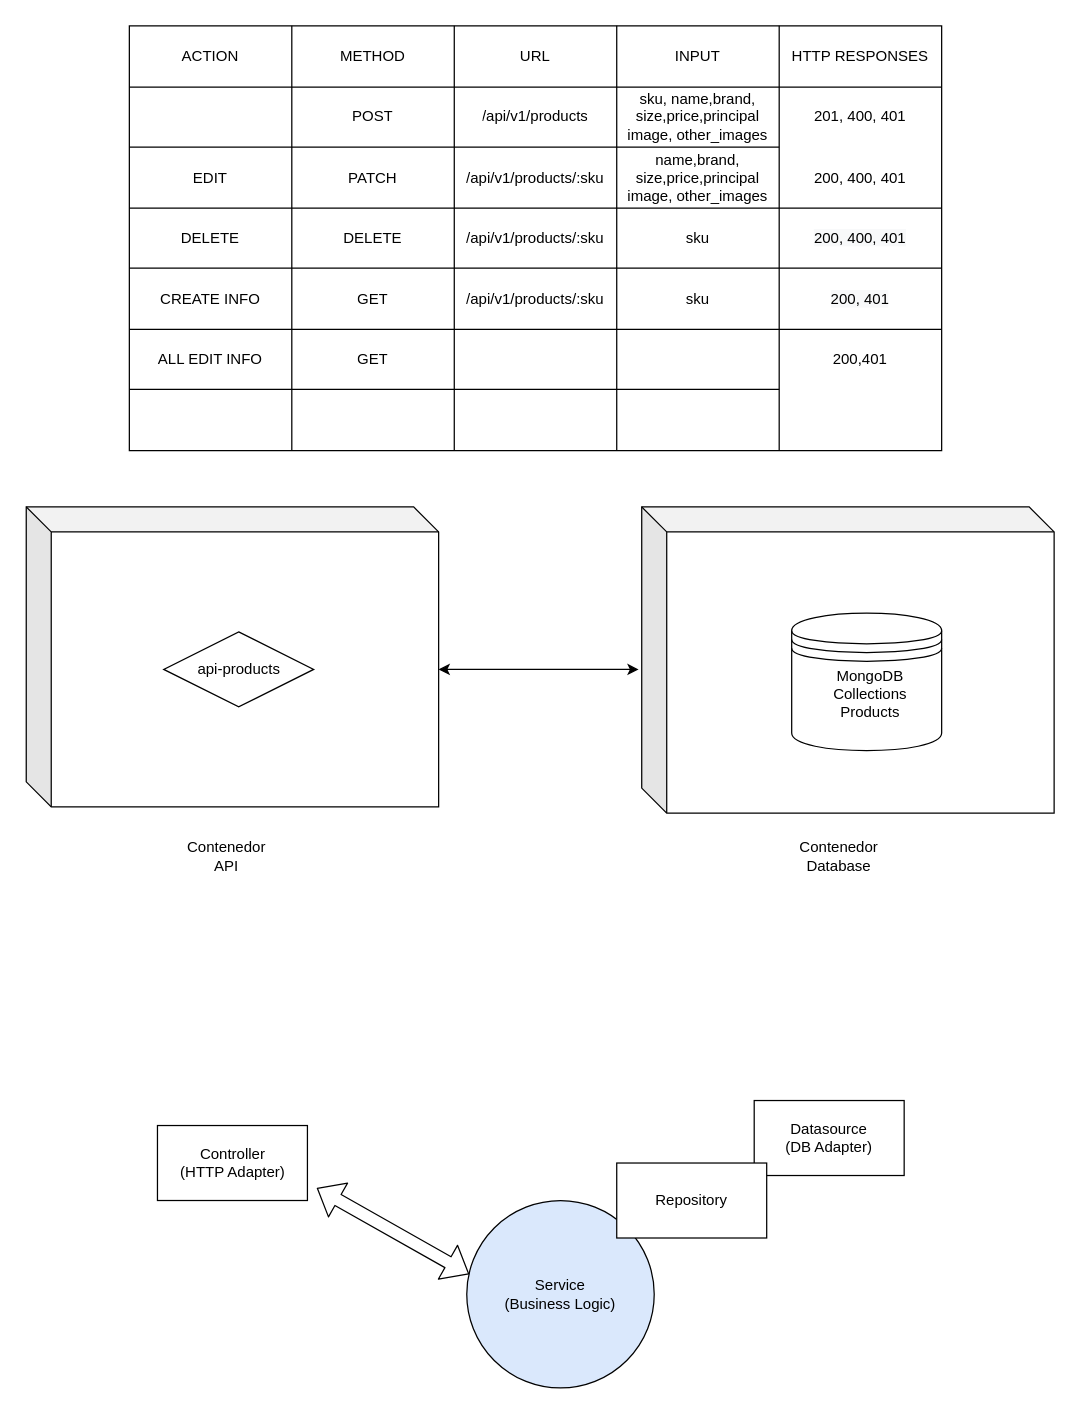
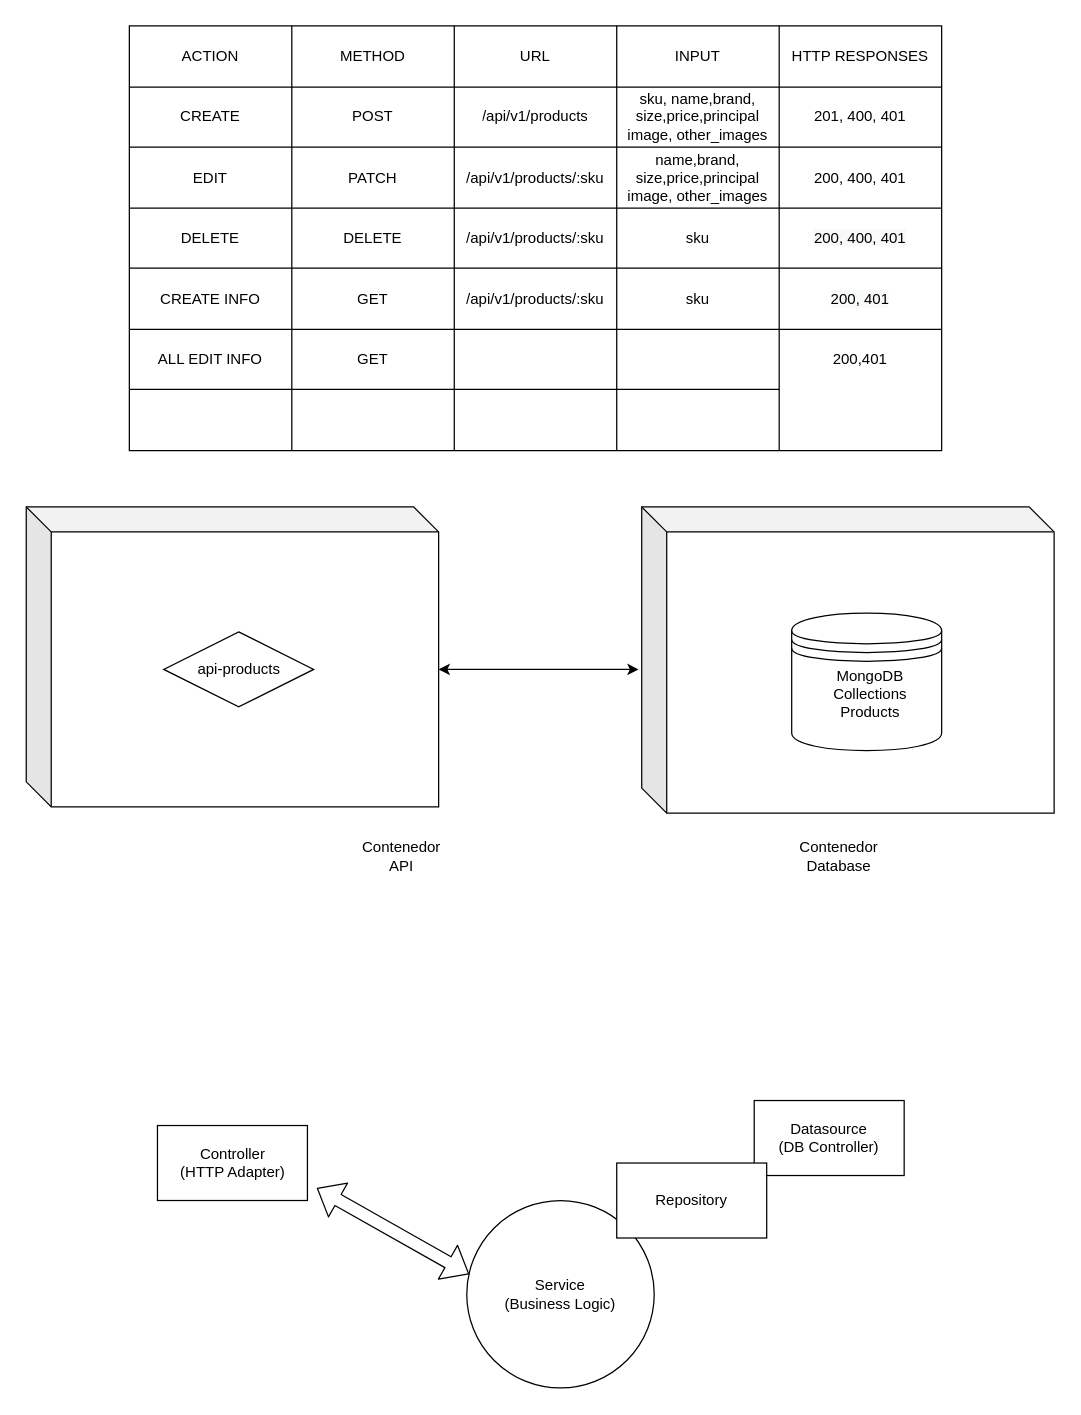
  <mxCell id="0" />
  <mxCell id="1" parent="0" />
  <mxCell id="2" value="" style="shape=table;startSize=0;container=1;collapsible=0;childLayout=tableLayout;" vertex="1" parent="1"><mxGeometry x="103" y="20" width="650" height="340" as="geometry" /></mxCell>
  <mxCell id="3" value="" style="shape=partialRectangle;collapsible=0;dropTarget=0;pointerEvents=0;fillColor=none;top=0;left=0;bottom=0;right=0;points=[[0,0.5],[1,0.5]];portConstraint=eastwest;" vertex="1" parent="2"><mxGeometry width="650" height="49" as="geometry" /></mxCell>
  <mxCell id="4" value="ACTION" style="shape=partialRectangle;html=1;whiteSpace=wrap;connectable=0;overflow=hidden;fillColor=none;top=0;left=0;bottom=0;right=0;" vertex="1" parent="3"><mxGeometry width="130" height="49" as="geometry" /></mxCell>
  <mxCell id="5" value="METHOD" style="shape=partialRectangle;html=1;whiteSpace=wrap;connectable=0;overflow=hidden;fillColor=none;top=0;left=0;bottom=0;right=0;" vertex="1" parent="3"><mxGeometry x="130" width="130" height="49" as="geometry" /></mxCell>
  <mxCell id="6" value="URL" style="shape=partialRectangle;html=1;whiteSpace=wrap;connectable=0;overflow=hidden;fillColor=none;top=0;left=0;bottom=0;right=0;" vertex="1" parent="3"><mxGeometry x="260" width="130" height="49" as="geometry" /></mxCell>
  <mxCell id="7" value="INPUT" style="shape=partialRectangle;html=1;whiteSpace=wrap;connectable=0;overflow=hidden;fillColor=none;top=0;left=0;bottom=0;right=0;" vertex="1" parent="3"><mxGeometry x="390" width="130" height="49" as="geometry" /></mxCell>
  <mxCell id="8" value="HTTP RESPONSES" style="shape=partialRectangle;html=1;whiteSpace=wrap;connectable=0;overflow=hidden;fillColor=none;top=0;left=0;bottom=0;right=0;" vertex="1" parent="3"><mxGeometry x="520" width="130" height="49" as="geometry" /></mxCell>
  <mxCell id="9" value="" style="shape=partialRectangle;collapsible=0;dropTarget=0;pointerEvents=0;fillColor=none;top=0;left=0;bottom=0;right=0;points=[[0,0.5],[1,0.5]];portConstraint=eastwest;" vertex="1" parent="2"><mxGeometry y="49" width="650" height="48" as="geometry" /></mxCell>
+ <mxCell id="10" value="CREATE" style="shape=partialRectangle;html=1;whiteSpace=wrap;connectable=0;overflow=hidden;fillColor=none;top=0;left=0;bottom=0;right=0;" vertex="1" parent="9"><mxGeometry width="130" height="48" as="geometry" /></mxCell>
  <mxCell id="11" value="POST" style="shape=partialRectangle;html=1;whiteSpace=wrap;connectable=0;overflow=hidden;fillColor=none;top=0;left=0;bottom=0;right=0;" vertex="1" parent="9"><mxGeometry x="130" width="130" height="48" as="geometry" /></mxCell>
  <mxCell id="12" value="&lt;span style=&quot;text-align: left&quot;&gt;/api/v1/products&lt;/span&gt;" style="shape=partialRectangle;html=1;whiteSpace=wrap;connectable=0;overflow=hidden;fillColor=none;top=0;left=0;bottom=0;right=0;" vertex="1" parent="9"><mxGeometry x="260" width="130" height="48" as="geometry" /></mxCell>
  <mxCell id="13" value="sku, name,brand, size,price,principal image, other_images" style="shape=partialRectangle;html=1;whiteSpace=wrap;connectable=0;overflow=hidden;fillColor=none;top=0;left=0;bottom=0;right=0;" vertex="1" parent="9"><mxGeometry x="390" width="130" height="48" as="geometry" /></mxCell>
  <mxCell id="14" value="201, 400, 401" style="shape=partialRectangle;html=1;whiteSpace=wrap;connectable=0;overflow=hidden;fillColor=none;top=0;left=0;bottom=0;right=0;" vertex="1" parent="9"><mxGeometry x="520" width="130" height="48" as="geometry" /></mxCell>
  <mxCell id="15" value="" style="shape=partialRectangle;collapsible=0;dropTarget=0;pointerEvents=0;fillColor=none;top=0;left=0;bottom=0;right=0;points=[[0,0.5],[1,0.5]];portConstraint=eastwest;" vertex="1" parent="2"><mxGeometry y="97" width="650" height="49" as="geometry" /></mxCell>
  <mxCell id="16" value="EDIT" style="shape=partialRectangle;html=1;whiteSpace=wrap;connectable=0;overflow=hidden;fillColor=none;top=0;left=0;bottom=0;right=0;" vertex="1" parent="15"><mxGeometry width="130" height="49" as="geometry" /></mxCell>
  <mxCell id="17" value="PATCH" style="shape=partialRectangle;html=1;whiteSpace=wrap;connectable=0;overflow=hidden;fillColor=none;top=0;left=0;bottom=0;right=0;" vertex="1" parent="15"><mxGeometry x="130" width="130" height="49" as="geometry" /></mxCell>
  <mxCell id="18" value="&lt;span style=&quot;text-align: left&quot;&gt;/api/v1/products/:sku&lt;/span&gt;" style="shape=partialRectangle;html=1;whiteSpace=wrap;connectable=0;overflow=hidden;fillColor=none;top=0;left=0;bottom=0;right=0;" vertex="1" parent="15"><mxGeometry x="260" width="130" height="49" as="geometry" /></mxCell>
  <mxCell id="19" value="&lt;span&gt;name,brand, size,price,principal image, other_images&lt;/span&gt;" style="shape=partialRectangle;html=1;whiteSpace=wrap;connectable=0;overflow=hidden;fillColor=none;top=0;left=0;bottom=0;right=0;" vertex="1" parent="15"><mxGeometry x="390" width="130" height="49" as="geometry" /></mxCell>
  <mxCell id="20" value="200, 400, 401" style="shape=partialRectangle;html=1;whiteSpace=wrap;connectable=0;overflow=hidden;fillColor=none;top=0;left=0;bottom=0;right=0;" vertex="1" parent="15"><mxGeometry x="520" width="130" height="49" as="geometry" /></mxCell>
  <mxCell id="21" value="" style="shape=partialRectangle;collapsible=0;dropTarget=0;pointerEvents=0;fillColor=none;top=0;left=0;bottom=0;right=0;points=[[0,0.5],[1,0.5]];portConstraint=eastwest;" vertex="1" parent="2"><mxGeometry y="146" width="650" height="48" as="geometry" /></mxCell>
  <mxCell id="22" value="DELETE" style="shape=partialRectangle;html=1;whiteSpace=wrap;connectable=0;overflow=hidden;fillColor=none;top=0;left=0;bottom=0;right=0;" vertex="1" parent="21"><mxGeometry width="130" height="48" as="geometry" /></mxCell>
  <mxCell id="23" value="DELETE" style="shape=partialRectangle;html=1;whiteSpace=wrap;connectable=0;overflow=hidden;fillColor=none;top=0;left=0;bottom=0;right=0;" vertex="1" parent="21"><mxGeometry x="130" width="130" height="48" as="geometry" /></mxCell>
  <mxCell id="24" value="&lt;span style=&quot;text-align: left&quot;&gt;/api/v1/products/:sku&lt;/span&gt;" style="shape=partialRectangle;html=1;whiteSpace=wrap;connectable=0;overflow=hidden;fillColor=none;top=0;left=0;bottom=0;right=0;" vertex="1" parent="21"><mxGeometry x="260" width="130" height="48" as="geometry" /></mxCell>
  <mxCell id="25" value="sku" style="shape=partialRectangle;html=1;whiteSpace=wrap;connectable=0;overflow=hidden;fillColor=none;top=0;left=0;bottom=0;right=0;" vertex="1" parent="21"><mxGeometry x="390" width="130" height="48" as="geometry" /></mxCell>
  <mxCell id="26" value="&lt;meta charset=&quot;utf-8&quot;&gt;&lt;span style=&quot;color: rgb(0, 0, 0); font-family: helvetica; font-size: 12px; font-style: normal; font-weight: 400; letter-spacing: normal; text-align: center; text-indent: 0px; text-transform: none; word-spacing: 0px; background-color: rgb(248, 249, 250); display: inline; float: none;&quot;&gt;200, 400, 401&lt;/span&gt;" style="shape=partialRectangle;html=1;whiteSpace=wrap;connectable=0;overflow=hidden;fillColor=none;top=0;left=0;bottom=0;right=0;" vertex="1" parent="21"><mxGeometry x="520" width="130" height="48" as="geometry" /></mxCell>
  <mxCell id="27" value="" style="shape=partialRectangle;collapsible=0;dropTarget=0;pointerEvents=0;fillColor=none;top=0;left=0;bottom=0;right=0;points=[[0,0.5],[1,0.5]];portConstraint=eastwest;" vertex="1" parent="2"><mxGeometry y="194" width="650" height="49" as="geometry" /></mxCell>
  <mxCell id="28" value="CREATE INFO" style="shape=partialRectangle;html=1;whiteSpace=wrap;connectable=0;overflow=hidden;fillColor=none;top=0;left=0;bottom=0;right=0;" vertex="1" parent="27"><mxGeometry width="130" height="49" as="geometry" /></mxCell>
  <mxCell id="29" value="GET" style="shape=partialRectangle;html=1;whiteSpace=wrap;connectable=0;overflow=hidden;fillColor=none;top=0;left=0;bottom=0;right=0;" vertex="1" parent="27"><mxGeometry x="130" width="130" height="49" as="geometry" /></mxCell>
  <mxCell id="30" value="&lt;span style=&quot;text-align: left&quot;&gt;/api/v1/products/:sku&lt;/span&gt;" style="shape=partialRectangle;html=1;whiteSpace=wrap;connectable=0;overflow=hidden;fillColor=none;top=0;left=0;bottom=0;right=0;" vertex="1" parent="27"><mxGeometry x="260" width="130" height="49" as="geometry" /></mxCell>
  <mxCell id="31" value="sku" style="shape=partialRectangle;html=1;whiteSpace=wrap;connectable=0;overflow=hidden;fillColor=none;top=0;left=0;bottom=0;right=0;" vertex="1" parent="27"><mxGeometry x="390" width="130" height="49" as="geometry" /></mxCell>
  <mxCell id="32" value="&lt;span style=&quot;color: rgb(0 , 0 , 0) ; font-family: &amp;#34;helvetica&amp;#34; ; font-size: 12px ; font-style: normal ; font-weight: 400 ; letter-spacing: normal ; text-align: center ; text-indent: 0px ; text-transform: none ; word-spacing: 0px ; background-color: rgb(248 , 249 , 250) ; display: inline ; float: none&quot;&gt;200, 401&lt;/span&gt;" style="shape=partialRectangle;html=1;whiteSpace=wrap;connectable=0;overflow=hidden;fillColor=none;top=0;left=0;bottom=0;right=0;" vertex="1" parent="27"><mxGeometry x="520" width="130" height="49" as="geometry" /></mxCell>
  <mxCell id="33" value="" style="shape=partialRectangle;collapsible=0;dropTarget=0;pointerEvents=0;fillColor=none;top=0;left=0;bottom=0;right=0;points=[[0,0.5],[1,0.5]];portConstraint=eastwest;" vertex="1" parent="2"><mxGeometry y="243" width="650" height="48" as="geometry" /></mxCell>
  <mxCell id="34" value="ALL EDIT INFO" style="shape=partialRectangle;html=1;whiteSpace=wrap;connectable=0;overflow=hidden;fillColor=none;top=0;left=0;bottom=0;right=0;" vertex="1" parent="33"><mxGeometry width="130" height="48" as="geometry" /></mxCell>
  <mxCell id="35" value="GET" style="shape=partialRectangle;html=1;whiteSpace=wrap;connectable=0;overflow=hidden;fillColor=none;top=0;left=0;bottom=0;right=0;" vertex="1" parent="33"><mxGeometry x="130" width="130" height="48" as="geometry" /></mxCell>
  <mxCell id="36" value="" style="shape=partialRectangle;html=1;whiteSpace=wrap;connectable=0;overflow=hidden;fillColor=none;top=0;left=0;bottom=0;right=0;" vertex="1" parent="33"><mxGeometry x="390" width="130" height="48" as="geometry" /></mxCell>
  <mxCell id="37" value="200,401" style="shape=partialRectangle;html=1;whiteSpace=wrap;connectable=0;overflow=hidden;fillColor=none;top=0;left=0;bottom=0;right=0;" vertex="1" parent="33"><mxGeometry x="520" width="130" height="48" as="geometry" /></mxCell>
  <mxCell id="38" value="" style="shape=partialRectangle;collapsible=0;dropTarget=0;pointerEvents=0;fillColor=none;top=0;left=0;bottom=0;right=0;points=[[0,0.5],[1,0.5]];portConstraint=eastwest;" vertex="1" parent="2"><mxGeometry y="291" width="650" height="49" as="geometry" /></mxCell>
  <mxCell id="39" value="" style="shape=partialRectangle;html=1;whiteSpace=wrap;connectable=0;overflow=hidden;fillColor=none;top=0;left=0;bottom=0;right=0;" vertex="1" parent="38"><mxGeometry width="130" height="49" as="geometry" /></mxCell>
  <mxCell id="40" value="" style="shape=partialRectangle;html=1;whiteSpace=wrap;connectable=0;overflow=hidden;fillColor=none;top=0;left=0;bottom=0;right=0;" vertex="1" parent="38"><mxGeometry x="130" width="130" height="49" as="geometry" /></mxCell>
  <mxCell id="41" value="" style="shape=partialRectangle;html=1;whiteSpace=wrap;connectable=0;overflow=hidden;fillColor=none;top=0;left=0;bottom=0;right=0;" vertex="1" parent="38"><mxGeometry x="260" width="130" height="49" as="geometry" /></mxCell>
  <mxCell id="42" value="" style="shape=partialRectangle;html=1;whiteSpace=wrap;connectable=0;overflow=hidden;fillColor=none;top=0;left=0;bottom=0;right=0;" vertex="1" parent="38"><mxGeometry x="390" width="130" height="49" as="geometry" /></mxCell>
  <mxCell id="43" value="" style="shape=partialRectangle;html=1;whiteSpace=wrap;connectable=0;overflow=hidden;fillColor=none;top=0;left=0;bottom=0;right=0;" vertex="1" parent="38"><mxGeometry x="520" width="130" height="49" as="geometry" /></mxCell>
  <mxCell id="44" value="" style="shape=cube;whiteSpace=wrap;html=1;boundedLbl=1;backgroundOutline=1;darkOpacity=0.05;darkOpacity2=0.1;" vertex="1" parent="1"><mxGeometry x="513" y="405" width="330" height="245" as="geometry" /></mxCell>
  <mxCell id="45" value="" style="group" vertex="1" connectable="0" parent="1"><mxGeometry x="633" y="490" width="120" height="110" as="geometry" /></mxCell>
  <mxCell id="46" value="" style="shape=datastore;whiteSpace=wrap;html=1;" vertex="1" parent="45"><mxGeometry width="120.0" height="110" as="geometry" /></mxCell>
  <mxCell id="47" value="MongoDB Collections Products" style="text;html=1;strokeColor=none;fillColor=none;align=center;verticalAlign=middle;whiteSpace=wrap;rounded=0;" vertex="1" parent="45"><mxGeometry x="49.412" y="58.235" width="28.235" height="12.941" as="geometry" /></mxCell>
  <mxCell id="48" value="Contenedor Database" style="text;html=1;strokeColor=none;fillColor=none;align=center;verticalAlign=middle;whiteSpace=wrap;rounded=0;" vertex="1" parent="1"><mxGeometry x="650.5" y="675" width="40" height="20" as="geometry" /></mxCell>
  <mxCell id="49" value="" style="shape=cube;whiteSpace=wrap;html=1;boundedLbl=1;backgroundOutline=1;darkOpacity=0.05;darkOpacity2=0.1;" vertex="1" parent="1"><mxGeometry x="20.5" y="405" width="330" height="240" as="geometry" /></mxCell>
  <mxCell id="50" value="api-products" style="rhombus;whiteSpace=wrap;html=1;" vertex="1" parent="1"><mxGeometry x="130.5" y="505" width="120" height="60" as="geometry" /></mxCell>
- <mxCell id="51" value="Contenedor API" style="text;html=1;strokeColor=none;fillColor=none;align=center;verticalAlign=middle;whiteSpace=wrap;rounded=0;" vertex="1" parent="1"><mxGeometry x="160.5" y="675" width="40" height="20" as="geometry" /></mxCell>
+ <mxCell id="51" value="Contenedor API" style="text;html=1;strokeColor=none;fillColor=none;align=center;verticalAlign=middle;whiteSpace=wrap;rounded=0;" vertex="1" parent="1"><mxGeometry x="300.5" y="675" width="40" height="20" as="geometry" /></mxCell>
  <mxCell id="52" value="" style="endArrow=classic;startArrow=classic;html=1;" edge="1" parent="1"><mxGeometry width="50" height="50" relative="1" as="geometry"><mxPoint x="350.5" y="535" as="sourcePoint" /><mxPoint x="510.5" y="535" as="targetPoint" /></mxGeometry></mxCell>
- <mxCell id="53" value="Service&lt;br&gt;(Business Logic)" style="ellipse;whiteSpace=wrap;html=1;aspect=fixed;fillColor=#dae8fc;" vertex="1" parent="1"><mxGeometry x="373" y="960" width="150" height="150" as="geometry" /></mxCell>
+ <mxCell id="53" value="Service&lt;br&gt;(Business Logic)" style="ellipse;whiteSpace=wrap;html=1;aspect=fixed;" vertex="1" parent="1"><mxGeometry x="373" y="960" width="150" height="150" as="geometry" /></mxCell>
  <mxCell id="54" value="Controller&lt;br&gt;(HTTP Adapter)" style="rounded=0;whiteSpace=wrap;html=1;" vertex="1" parent="1"><mxGeometry x="125.5" y="900" width="120" height="60" as="geometry" /></mxCell>
- <mxCell id="55" value="Datasource&lt;br&gt;(DB Adapter)" style="rounded=0;whiteSpace=wrap;html=1;" vertex="1" parent="1"><mxGeometry x="603" y="880" width="120" height="60" as="geometry" /></mxCell>
+ <mxCell id="55" value="Datasource&lt;br&gt;(DB Controller)" style="rounded=0;whiteSpace=wrap;html=1;" vertex="1" parent="1"><mxGeometry x="603" y="880" width="120" height="60" as="geometry" /></mxCell>
  <mxCell id="56" value="Repository" style="rounded=0;whiteSpace=wrap;html=1;" vertex="1" parent="1"><mxGeometry x="493" y="930" width="120" height="60" as="geometry" /></mxCell>
  <mxCell id="57" value="" style="shape=flexArrow;endArrow=classic;startArrow=classic;html=1;exitX=0.013;exitY=0.393;exitDx=0;exitDy=0;exitPerimeter=0;" edge="1" parent="1" source="53"><mxGeometry width="100" height="100" relative="1" as="geometry"><mxPoint x="273" y="1070" as="sourcePoint" /><mxPoint x="253" y="950" as="targetPoint" /></mxGeometry></mxCell>
